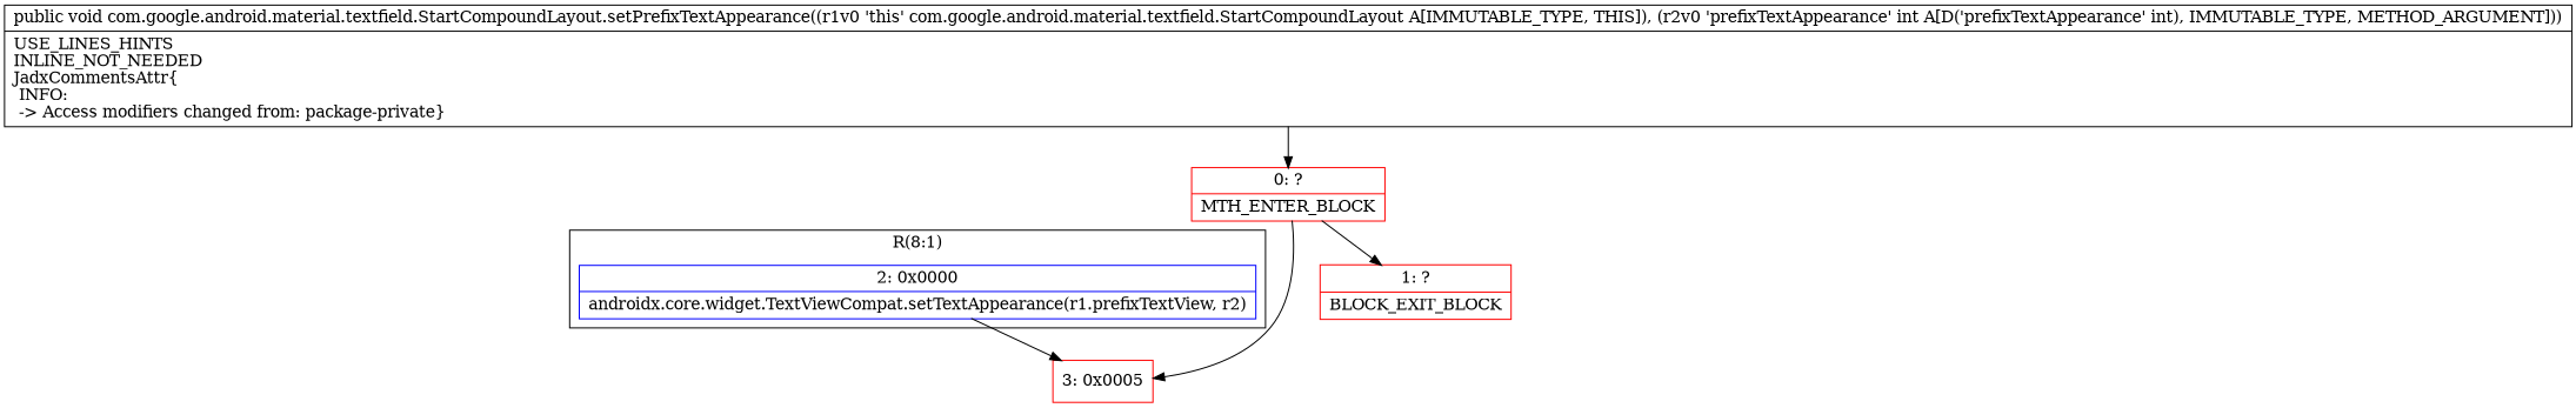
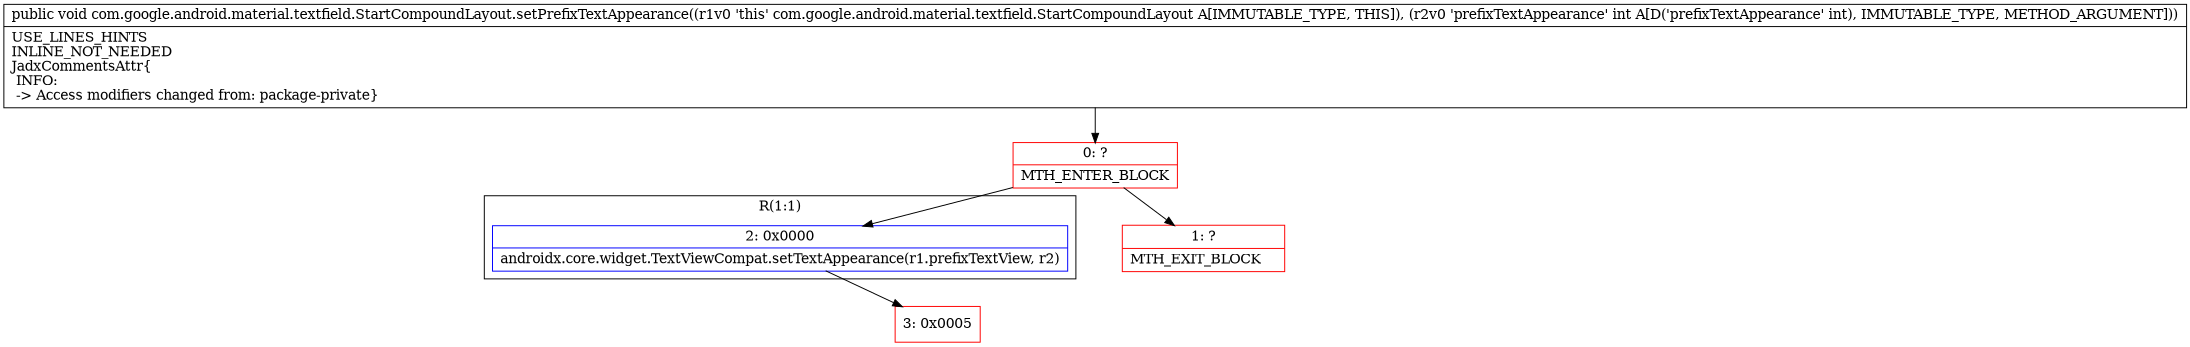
  digraph {
    node [color=red shape=record]
    n1 [color=blue label="{2\:\ 0x0000|androidx.core.widget.TextViewCompat.setTextAppearance(r1.prefixTextView, r2)\l}"]
    n2 [label="{3\:\ 0x0005}"]
    n3 [label="{0\:\ ?|MTH_ENTER_BLOCK\l}"]
-   n4 [label="{1\:\ ?|BLOCK_EXIT_BLOCK\l}"]
+   n4 [label="{1\:\ ?|MTH_EXIT_BLOCK\l}"]
    n5 [label="{public void com.google.android.material.textfield.StartCompoundLayout.setPrefixTextAppearance((r1v0 'this' com.google.android.material.textfield.StartCompoundLayout A[IMMUTABLE_TYPE, THIS]), (r2v0 'prefixTextAppearance' int A[D('prefixTextAppearance' int), IMMUTABLE_TYPE, METHOD_ARGUMENT]))  | USE_LINES_HINTS\lINLINE_NOT_NEEDED\lJadxCommentsAttr\{\l INFO: \l \-\> Access modifiers changed from: package\-private\}\l}" color=""]
    subgraph cluster_1 {
-     label="R(8:1)"
+     label="R(1:1)"
      n1
    }
    n1 -> n2
-   n3 -> n2
+   n3 -> n1
    n3 -> n4
    n5 -> n3
  }
